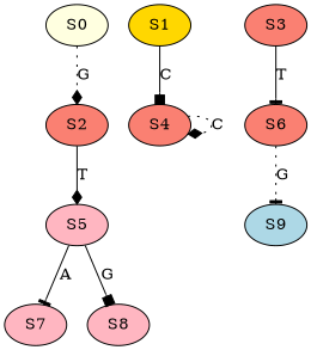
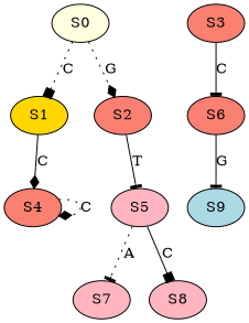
  strict digraph {
    fontname="DejaVu Serif"
    node [fillcolor=salmon fontname="DejaVu Serif" style=filled]
    edge [arrowhead=tee fontname="DejaVu Serif" style=dotted]
    S0 [fillcolor=lightyellow]
    S1 [fillcolor=gold]
    S2
    S4
    S5 [fillcolor=lightpink]
    S3
    S6
    S7 [fillcolor=lightpink]
    S8 [fillcolor=lightpink]
    S9 [fillcolor=lightblue]
+   S0 -> S1 [arrowhead=box label=C]
    S0 -> S2 [arrowhead=diamond label=G]
-   S1 -> S4 [arrowhead=box label=C style=solid]
-   S2 -> S5 [arrowhead=diamond label=T style=solid]
+   S1 -> S4 [arrowhead=diamond label=C style=solid]
+   S2 -> S5 [label=T style=solid]
    S4 -> S4 [arrowhead=diamond label=C]
-   S5 -> S7 [label=A style=solid]
-   S5 -> S8 [arrowhead=box label=G style=solid]
-   S3 -> S6 [label=T style=solid]
-   S6 -> S9 [label=G]
+   S5 -> S7 [label=A]
+   S5 -> S8 [arrowhead=box label=C style=solid]
+   S3 -> S6 [label=C style=solid]
+   S6 -> S9 [label=G style=solid]
  }
